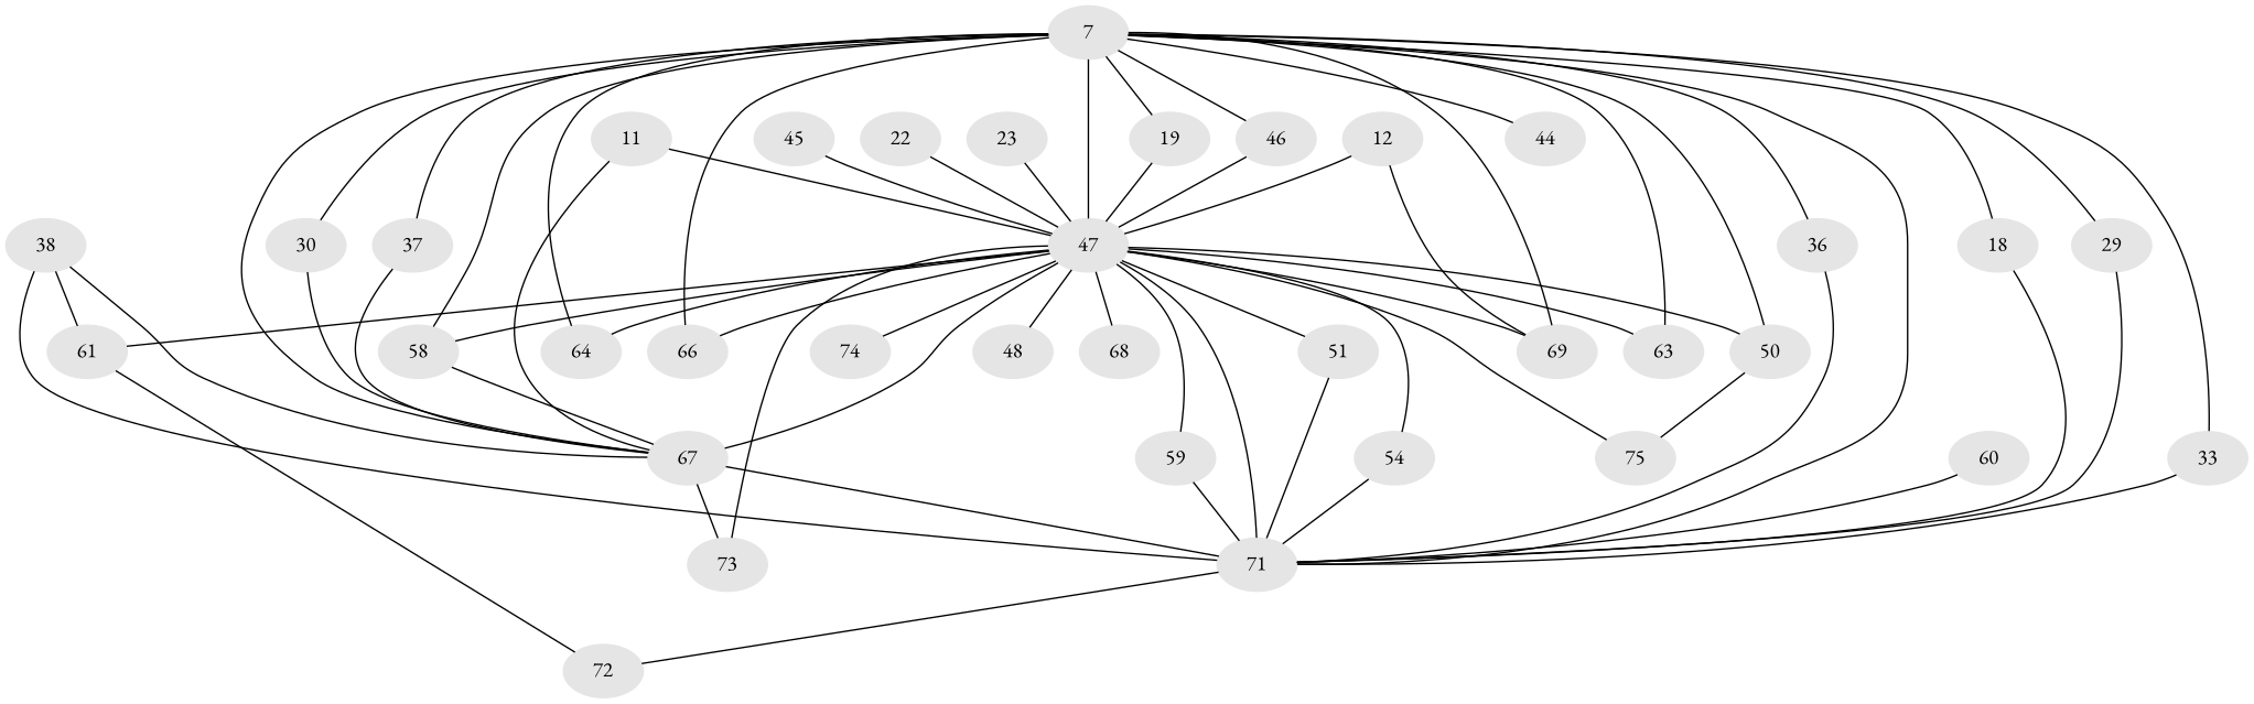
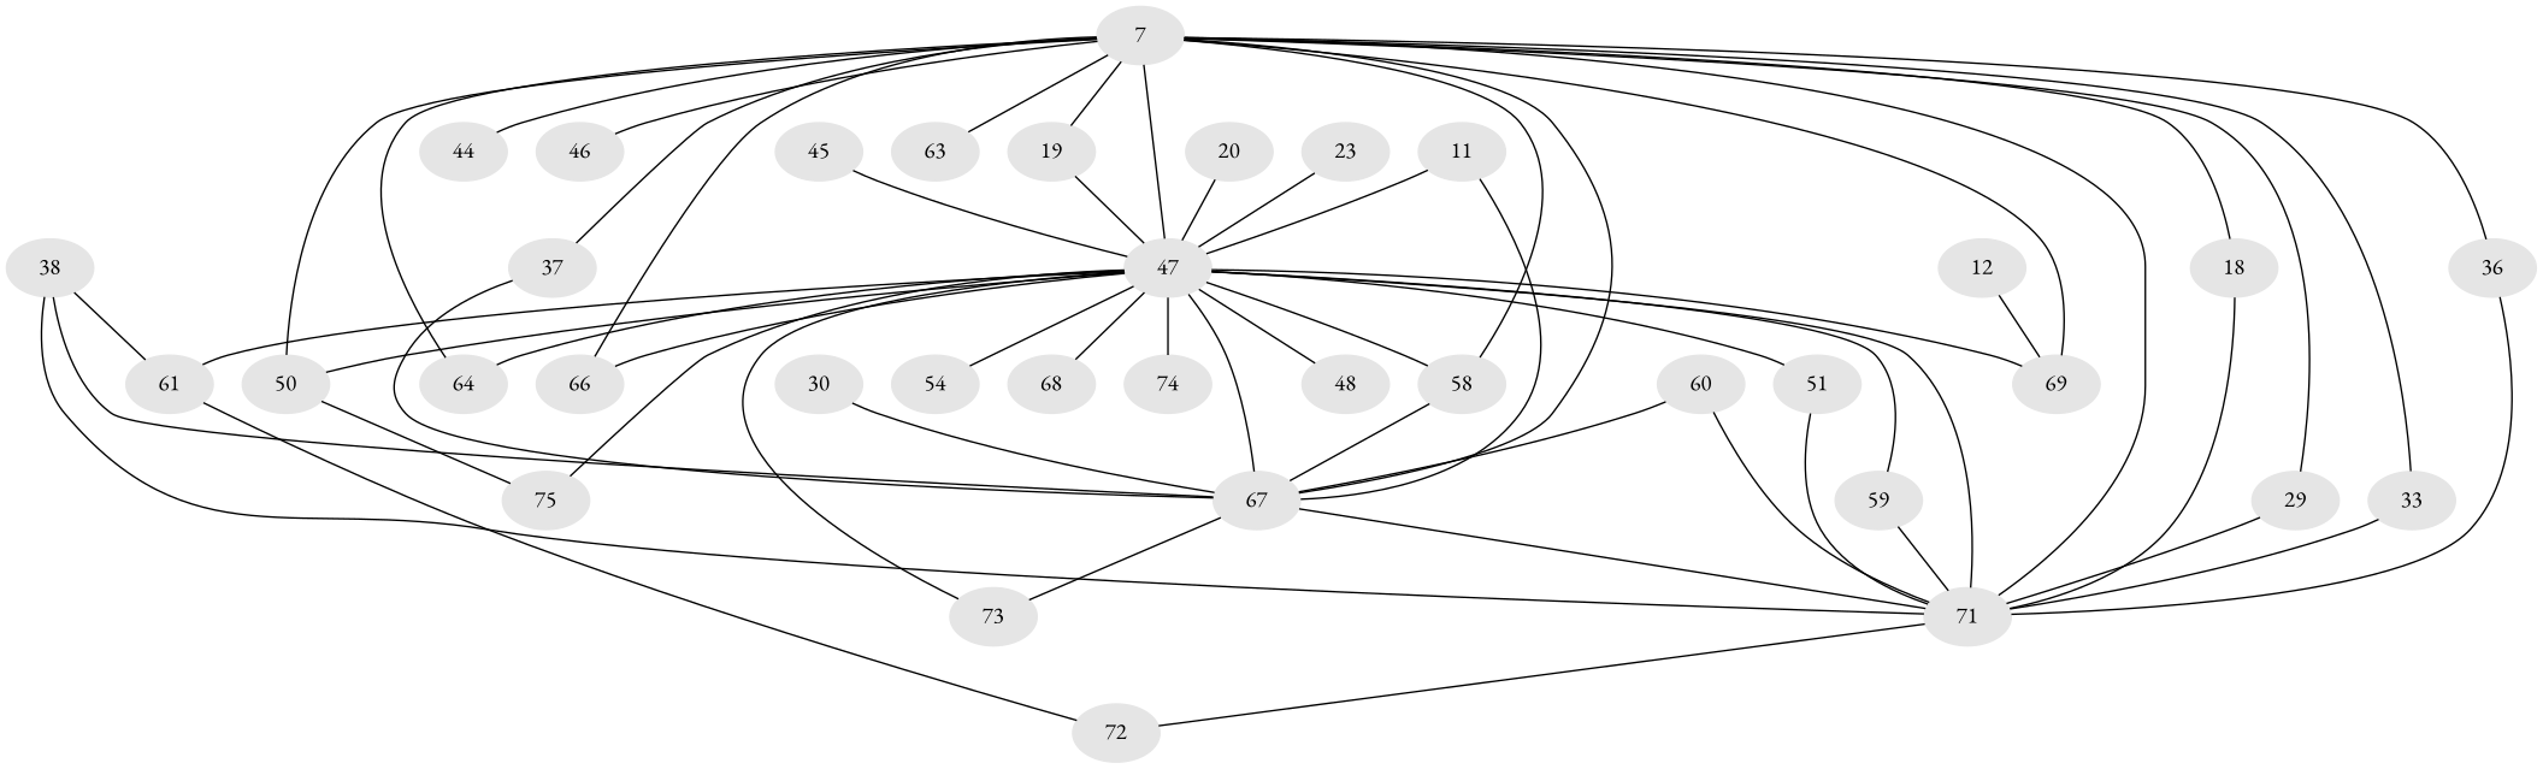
  graph {
    fontname="EB Garamond"
    node [color=gray90 fontname="EB Garamond" style=filled]
    edge [fontname="EB Garamond"]
    7 [super="+4+2"]
    18
    19
    29
    30
    33
    36
    37 [super="+31"]
    44
    46
    47 [super="+32+3+10"]
    50 [super="+35+43+17"]
    58
    63
    64 [super="+13"]
    66
    67 [super="+39+55+9"]
    69 [super="+14+15"]
    71 [super="+40+65+56"]
    61 [super="+52+20+57"]
    48
    51 [super="+28"]
    54 [super="+42"]
    59 [super="+45"]
    68 [super="+49"]
    73 [super="+41+70"]
    74 [super="+26"]
    75
    72
    11
    12
-   22
+   22 [label=20]
    23
    n34 [label=45]
    38 [super="+34"]
    60
    7 -- 18
    7 -- 19
    7 -- 29
-   7 -- 30
    7 -- 33
    7 -- 36
    7 -- 37
    7 -- 44 [weight=2]
    7 -- 46
    7 -- 47 [weight=13]
    7 -- 50 [weight=4]
    7 -- 58
    7 -- 63
    7 -- 64
    7 -- 66
    7 -- 67 [weight=8]
    7 -- 69
    7 -- 71 [weight=3]
    18 -- 71
    19 -- 47
    29 -- 71
    30 -- 67
    33 -- 71
    36 -- 71
    37 -- 67
-   46 -- 47
    47 -- 50
    47 -- 58
-   47 -- 63
    47 -- 64
    47 -- 66
    47 -- 67 [weight=11]
    47 -- 69
    47 -- 71 [weight=8]
    47 -- 61 [weight=4]
    47 -- 48 [weight=2]
    47 -- 51 [weight=2]
    47 -- 54
    47 -- 59
    47 -- 68 [weight=2]
    47 -- 73 [weight=2]
    47 -- 74 [weight=3]
    47 -- 75
    50 -- 75
    58 -- 67 [weight=2]
    67 -- 71 [weight=3]
    67 -- 73 [weight=2]
    71 -- 72
    61 -- 72
    51 -- 71
-   54 -- 71 [weight=2]
    59 -- 71 [weight=2]
    11 -- 47
    11 -- 67
-   12 -- 47 [weight=2]
    12 -- 69 [weight=2]
    22 -- 47 [weight=2]
    23 -- 47 [weight=2]
    n34 -- 47 [weight=2]
    38 -- 67
    38 -- 71 [weight=2]
    38 -- 61
+   60 -- 67
    60 -- 71
  }
